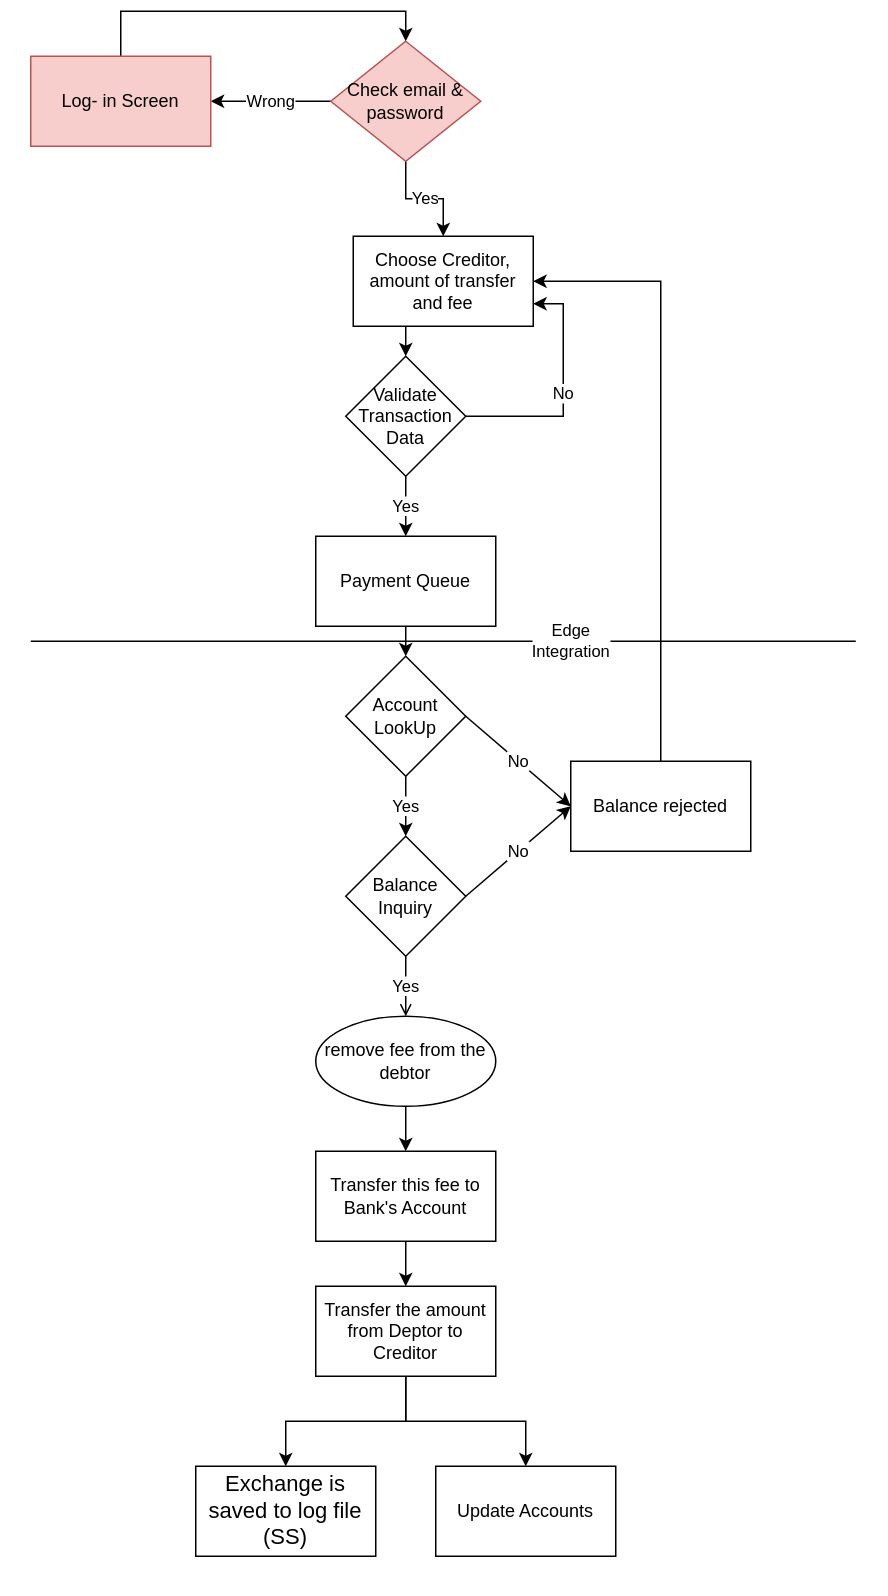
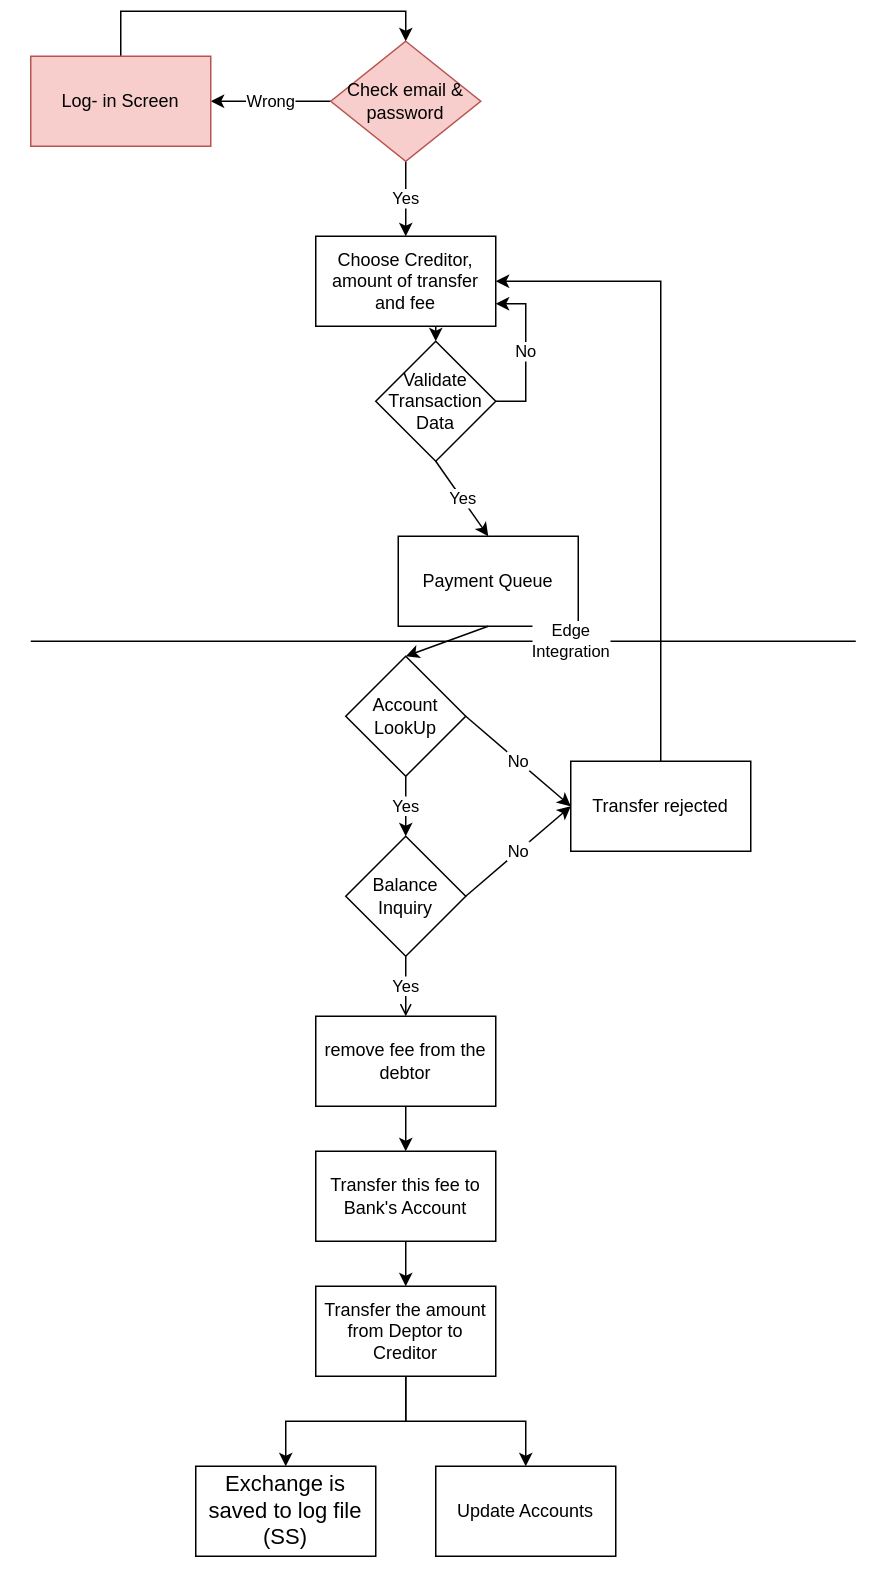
  <mxCell id="0" />
  <mxCell id="1" parent="0" />
  <mxCell id="2" style="edgeStyle=orthogonalEdgeStyle;rounded=0;orthogonalLoop=1;jettySize=auto;html=1;exitX=0.5;exitY=1;exitDx=0;exitDy=0;entryX=0.5;entryY=0;entryDx=0;entryDy=0;" edge="1" parent="1" source="3" target="24"><mxGeometry relative="1" as="geometry"><mxPoint x="10" y="220" as="targetPoint" /></mxGeometry></mxCell>
- <mxCell id="3" value="&lt;span style=&quot;font-family: &amp;#34;helvetica&amp;#34;&quot;&gt;Choose Creditor, amount of transfer and fee&lt;/span&gt;" style="rounded=0;whiteSpace=wrap;html=1;" vertex="1" parent="1"><mxGeometry x="235" y="150" width="120" height="60" as="geometry" /></mxCell>
+ <mxCell id="3" value="&lt;span style=&quot;font-family: &amp;#34;helvetica&amp;#34;&quot;&gt;Choose Creditor, amount of transfer and fee&lt;/span&gt;" style="rounded=0;whiteSpace=wrap;html=1;" vertex="1" parent="1"><mxGeometry x="210" y="150" width="120" height="60" as="geometry" /></mxCell>
  <mxCell id="4" value="" style="edgeStyle=orthogonalEdgeStyle;rounded=0;orthogonalLoop=1;jettySize=auto;html=1;" edge="1" parent="1" source="6" target="9"><mxGeometry relative="1" as="geometry" /></mxCell>
  <mxCell id="5" value="" style="edgeStyle=orthogonalEdgeStyle;rounded=0;orthogonalLoop=1;jettySize=auto;html=1;" edge="1" parent="1" source="6" target="10"><mxGeometry relative="1" as="geometry" /></mxCell>
  <mxCell id="6" value="Transfer the amount from Deptor to Creditor" style="whiteSpace=wrap;html=1;" vertex="1" parent="1"><mxGeometry x="210" y="850" width="120" height="60" as="geometry" /></mxCell>
  <mxCell id="7" style="edgeStyle=orthogonalEdgeStyle;rounded=0;orthogonalLoop=1;jettySize=auto;html=1;exitX=0.5;exitY=0;exitDx=0;exitDy=0;entryX=1;entryY=0.5;entryDx=0;entryDy=0;" edge="1" parent="1" source="8" target="3"><mxGeometry relative="1" as="geometry" /></mxCell>
- <mxCell id="8" value="Balance rejected" style="whiteSpace=wrap;html=1;" vertex="1" parent="1"><mxGeometry x="380" y="500" width="120" height="60" as="geometry" /></mxCell>
+ <mxCell id="8" value="Transfer rejected" style="whiteSpace=wrap;html=1;" vertex="1" parent="1"><mxGeometry x="380" y="500" width="120" height="60" as="geometry" /></mxCell>
  <mxCell id="9" value="&#10;&#10;&lt;b style=&quot;font-weight: normal&quot; id=&quot;docs-internal-guid-dbb8c8f2-7fff-a67b-86fc-b061e086bc53&quot;&gt;&lt;span style=&quot;font-size: 11pt; font-family: arial; color: rgb(0, 0, 0); background-color: transparent; font-weight: 400; font-style: normal; font-variant: normal; text-decoration: none; vertical-align: baseline;&quot;&gt;Exchange is saved to log file (SS)&lt;/span&gt;&lt;/b&gt;&#10;&#10;" style="whiteSpace=wrap;html=1;" vertex="1" parent="1"><mxGeometry x="130" y="970" width="120" height="60" as="geometry" /></mxCell>
  <mxCell id="10" value="Update Accounts" style="whiteSpace=wrap;html=1;" vertex="1" parent="1"><mxGeometry x="290" y="970" width="120" height="60" as="geometry" /></mxCell>
- <mxCell id="11" value="Payment Queue" style="whiteSpace=wrap;html=1;rounded=0;" vertex="1" parent="1"><mxGeometry x="210" y="350" width="120" height="60" as="geometry" /></mxCell>
+ <mxCell id="11" value="Payment Queue" style="whiteSpace=wrap;html=1;rounded=0;" vertex="1" parent="1"><mxGeometry x="265" y="350" width="120" height="60" as="geometry" /></mxCell>
  <mxCell id="12" value="Account LookUp" style="rhombus;whiteSpace=wrap;html=1;" vertex="1" parent="1"><mxGeometry x="230" y="430" width="80" height="80" as="geometry" /></mxCell>
  <mxCell id="13" value="Balance Inquiry" style="rhombus;whiteSpace=wrap;html=1;" vertex="1" parent="1"><mxGeometry x="230" y="550" width="80" height="80" as="geometry" /></mxCell>
- <mxCell id="14" value="remove fee from the debtor" style="ellipse;whiteSpace=wrap;html=1;" vertex="1" parent="1"><mxGeometry x="210" y="670" width="120" height="60" as="geometry" /></mxCell>
+ <mxCell id="14" value="remove fee from the debtor" style="whiteSpace=wrap;html=1;" vertex="1" parent="1"><mxGeometry x="210" y="670" width="120" height="60" as="geometry" /></mxCell>
  <mxCell id="15" value="" style="endArrow=classic;html=1;rounded=0;exitX=0.5;exitY=1;exitDx=0;exitDy=0;entryX=0.5;entryY=0;entryDx=0;entryDy=0;" edge="1" parent="1" source="11" target="12"><mxGeometry width="50" height="50" relative="1" as="geometry"><mxPoint x="230" y="480" as="sourcePoint" /><mxPoint x="280" y="430" as="targetPoint" /></mxGeometry></mxCell>
  <mxCell id="16" value="No" style="endArrow=classic;html=1;rounded=0;exitX=1;exitY=0.5;exitDx=0;exitDy=0;entryX=0;entryY=0.5;entryDx=0;entryDy=0;" edge="1" parent="1" source="12" target="8"><mxGeometry width="50" height="50" relative="1" as="geometry"><mxPoint x="230" y="550" as="sourcePoint" /><mxPoint x="280" y="500" as="targetPoint" /></mxGeometry></mxCell>
  <mxCell id="17" value="Yes" style="endArrow=classic;html=1;rounded=0;exitX=0.5;exitY=1;exitDx=0;exitDy=0;" edge="1" parent="1" source="12" target="13"><mxGeometry width="50" height="50" relative="1" as="geometry"><mxPoint x="230" y="550" as="sourcePoint" /><mxPoint x="280" y="500" as="targetPoint" /></mxGeometry></mxCell>
  <mxCell id="18" value="No" style="endArrow=classic;html=1;rounded=0;exitX=1;exitY=0.5;exitDx=0;exitDy=0;entryX=0;entryY=0.5;entryDx=0;entryDy=0;" edge="1" parent="1" source="13" target="8"><mxGeometry width="50" height="50" relative="1" as="geometry"><mxPoint x="230" y="550" as="sourcePoint" /><mxPoint x="280" y="500" as="targetPoint" /></mxGeometry></mxCell>
  <mxCell id="19" value="Yes" style="endArrow=open;html=1;rounded=0;exitX=0.5;exitY=1;exitDx=0;exitDy=0;" edge="1" parent="1" source="13" target="14"><mxGeometry width="50" height="50" relative="1" as="geometry"><mxPoint x="270" y="670" as="sourcePoint" /><mxPoint x="280" y="520" as="targetPoint" /></mxGeometry></mxCell>
  <mxCell id="20" style="edgeStyle=orthogonalEdgeStyle;rounded=0;orthogonalLoop=1;jettySize=auto;html=1;exitX=0.5;exitY=1;exitDx=0;exitDy=0;entryX=0.5;entryY=0;entryDx=0;entryDy=0;" edge="1" parent="1" source="21" target="6"><mxGeometry relative="1" as="geometry" /></mxCell>
  <mxCell id="21" value="Transfer this fee to Bank's Account" style="whiteSpace=wrap;html=1;" vertex="1" parent="1"><mxGeometry x="210" y="760" width="120" height="60" as="geometry" /></mxCell>
  <mxCell id="22" value="" style="endArrow=classic;html=1;rounded=0;entryX=0.5;entryY=0;entryDx=0;entryDy=0;exitX=0.5;exitY=1;exitDx=0;exitDy=0;" edge="1" parent="1" source="14" target="21"><mxGeometry width="50" height="50" relative="1" as="geometry"><mxPoint x="230" y="860" as="sourcePoint" /><mxPoint x="280" y="810" as="targetPoint" /></mxGeometry></mxCell>
  <mxCell id="23" value="No" style="edgeStyle=orthogonalEdgeStyle;rounded=0;orthogonalLoop=1;jettySize=auto;html=1;exitX=1;exitY=0.5;exitDx=0;exitDy=0;entryX=1;entryY=0.75;entryDx=0;entryDy=0;" edge="1" parent="1" source="24" target="3"><mxGeometry relative="1" as="geometry" /></mxCell>
- <mxCell id="24" value="Validate Transaction Data" style="rhombus;whiteSpace=wrap;html=1;" vertex="1" parent="1"><mxGeometry x="230" y="230" width="80" height="80" as="geometry" /></mxCell>
+ <mxCell id="24" value="Validate Transaction Data" style="rhombus;whiteSpace=wrap;html=1;" vertex="1" parent="1"><mxGeometry x="250" y="220" width="80" height="80" as="geometry" /></mxCell>
  <mxCell id="25" value="Yes" style="endArrow=classic;html=1;rounded=0;exitX=0.5;exitY=1;exitDx=0;exitDy=0;entryX=0.5;entryY=0;entryDx=0;entryDy=0;" edge="1" parent="1" source="24" target="11"><mxGeometry width="50" height="50" relative="1" as="geometry"><mxPoint x="230" y="360" as="sourcePoint" /><mxPoint x="280" y="310" as="targetPoint" /></mxGeometry></mxCell>
  <mxCell id="26" value="Wrong" style="edgeStyle=orthogonalEdgeStyle;rounded=0;orthogonalLoop=1;jettySize=auto;html=1;exitX=0;exitY=0.5;exitDx=0;exitDy=0;entryX=1;entryY=0.5;entryDx=0;entryDy=0;" edge="1" parent="1" source="28" target="30"><mxGeometry relative="1" as="geometry" /></mxCell>
  <mxCell id="27" value="Yes" style="edgeStyle=orthogonalEdgeStyle;rounded=0;orthogonalLoop=1;jettySize=auto;html=1;exitX=0.5;exitY=1;exitDx=0;exitDy=0;entryX=0.5;entryY=0;entryDx=0;entryDy=0;" edge="1" parent="1" source="28" target="3"><mxGeometry relative="1" as="geometry" /></mxCell>
  <mxCell id="28" value="Check email &amp;amp; password" style="rhombus;whiteSpace=wrap;html=1;fillColor=#f8cecc;strokeColor=#b85450;" vertex="1" parent="1"><mxGeometry x="220" y="20" width="100" height="80" as="geometry" /></mxCell>
  <mxCell id="29" style="edgeStyle=orthogonalEdgeStyle;rounded=0;orthogonalLoop=1;jettySize=auto;html=1;exitX=0.5;exitY=0;exitDx=0;exitDy=0;entryX=0.5;entryY=0;entryDx=0;entryDy=0;" edge="1" parent="1" source="30" target="28"><mxGeometry relative="1" as="geometry" /></mxCell>
  <mxCell id="30" value="Log- in Screen" style="rounded=0;whiteSpace=wrap;html=1;fillColor=#f8cecc;strokeColor=#b85450;" vertex="1" parent="1"><mxGeometry x="20" y="30" width="120" height="60" as="geometry" /></mxCell>
  <mxCell id="31" value="Edge&lt;br&gt;Integration" style="endArrow=none;html=1;rounded=0;" edge="1" parent="1"><mxGeometry x="0.309" width="50" height="50" relative="1" as="geometry"><mxPoint x="20" y="420" as="sourcePoint" /><mxPoint x="570" y="420" as="targetPoint" /><mxPoint as="offset" /></mxGeometry></mxCell>
